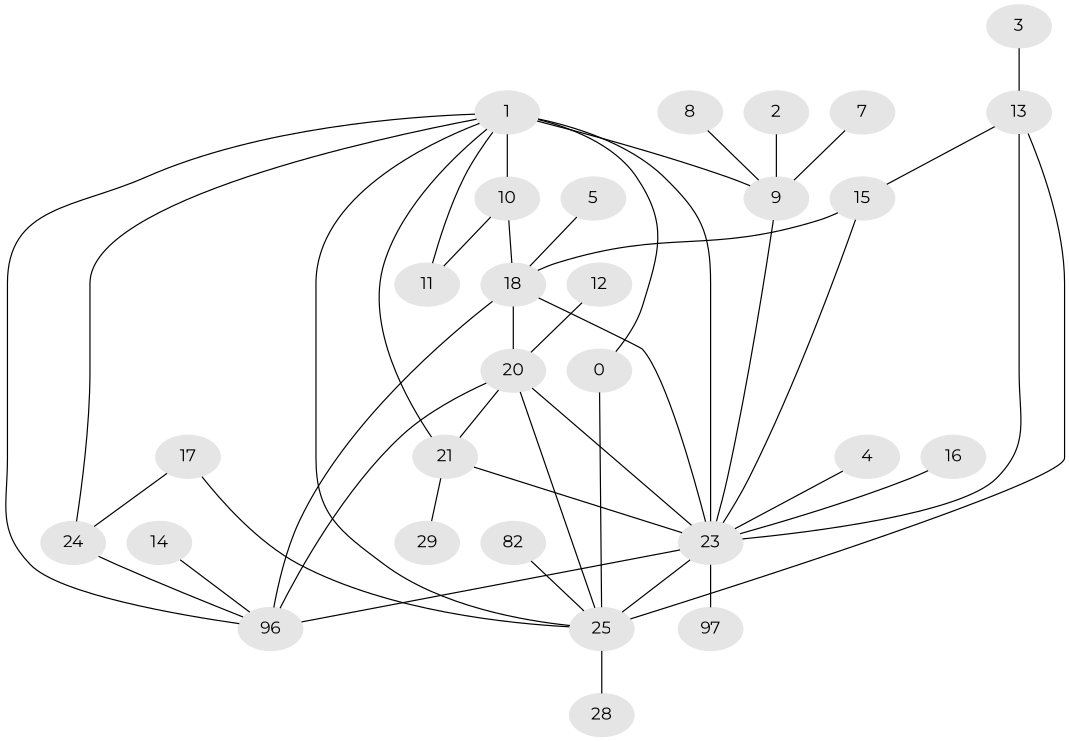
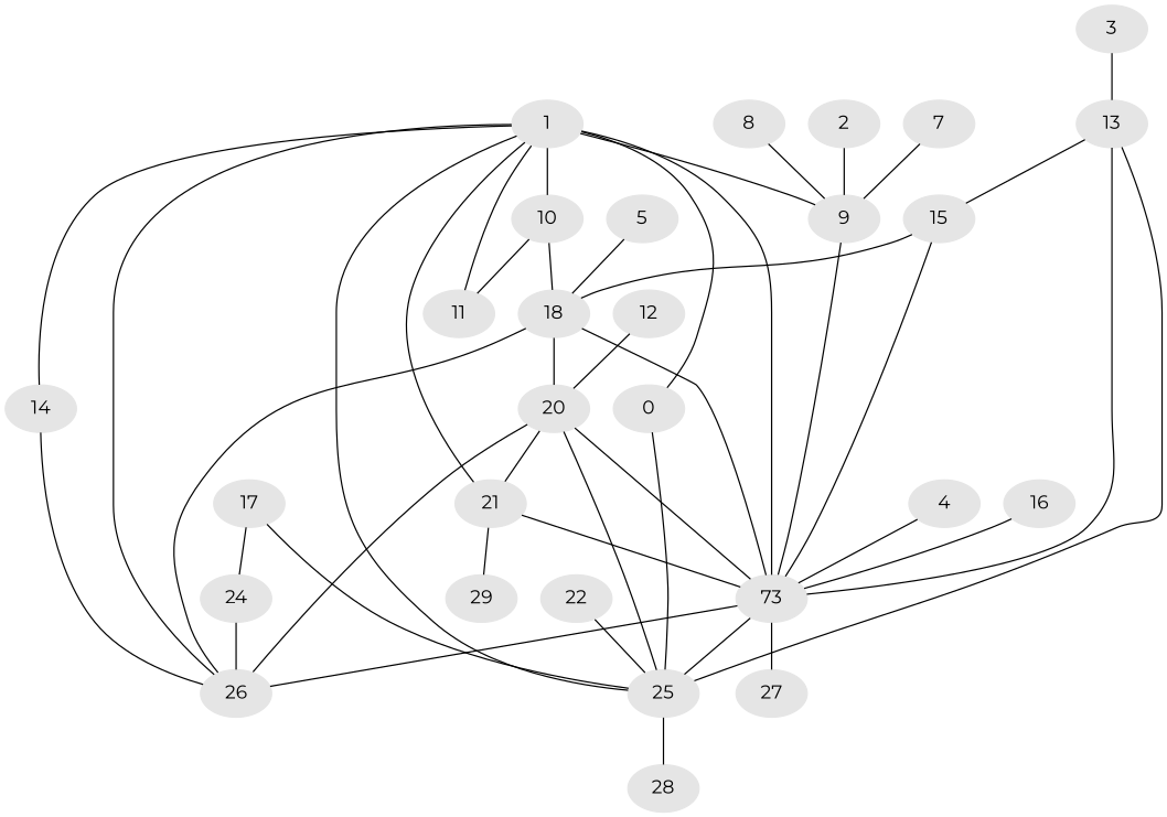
  graph {
    fontname=Montserrat
    node [color=gray90 fontname=Montserrat style=filled]
    edge [fontname=Montserrat weight=1.0]
    n1 [label=0]
    1
    9
    10
    11
    21
-   23
+   23 [label=73]
    24
    25
-   26 [label=96]
+   26
    18
    29
-   27 [label=97]
+   27
    28
    2
    3
    13
    15
    4
    5
    20
    7
    8
    12
    14
    16
    17
-   22 [label=82]
+   22
    n1 -- 25
    1 -- n1
    1 -- 9 [weight=2.0]
    1 -- 10 [weight=3.0]
    1 -- 11
    1 -- 21
    1 -- 23 [weight=3.0]
-   1 -- 24
+   1 -- 14
    1 -- 25
    1 -- 26
    9 -- 23 [weight=2.0]
    10 -- 11
    10 -- 18
    21 -- 23
    21 -- 29
    23 -- 25
    23 -- 26 [weight=2.0]
    23 -- 27
    24 -- 26
    25 -- 28
    18 -- 23 [weight=2.0]
    18 -- 26
    18 -- 20
    2 -- 9
    3 -- 13
    13 -- 23 [weight=2.0]
    13 -- 25 [weight=2.0]
    13 -- 15
    15 -- 23
    15 -- 18
    4 -- 23
    5 -- 18
    20 -- 21
    20 -- 23 [weight=2.0]
    20 -- 25
    20 -- 26
    7 -- 9
    8 -- 9
    12 -- 20
    14 -- 26
    16 -- 23
    17 -- 24
    17 -- 25
    22 -- 25
  }
